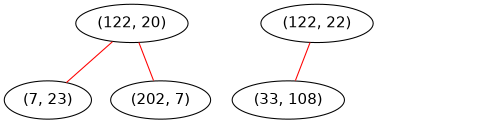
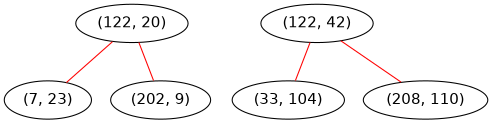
  graph {
    fontname="DejaVu Sans"
    node [fontname="DejaVu Sans"]
    edge [color=red fontname="DejaVu Sans" weight=1]
    "(122, 20)"
    "(7, 23)"
-   "(202, 7)"
-   "(122, 22)"
-   "(33, 104)" [label="(33, 108)"]
+   "(202, 7)" [label="(202, 9)"]
+   "(122, 22)" [label="(122, 42)"]
+   "(33, 104)"
+   "(208, 110)"
    "(122, 20)" -- "(7, 23)"
    "(122, 20)" -- "(202, 7)"
    "(122, 22)" -- "(33, 104)"
+   "(122, 22)" -- "(208, 110)"
  }
